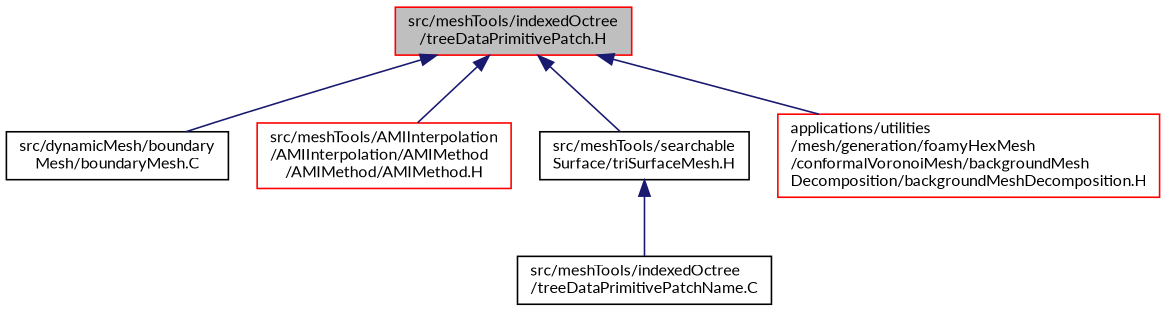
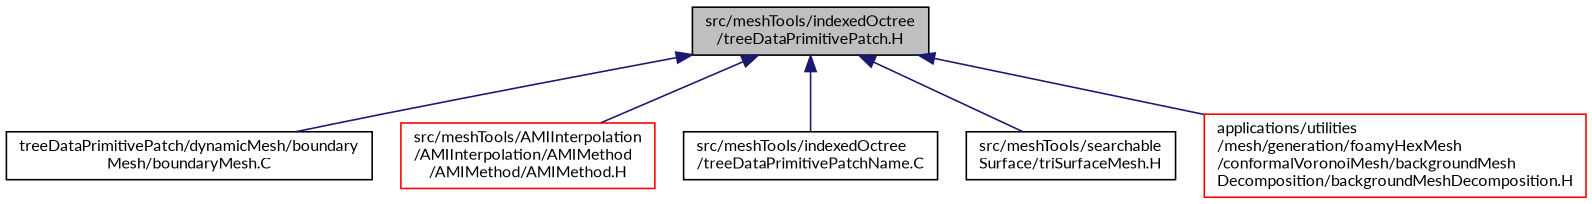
  digraph {
    fontname=Lato
    node [color=black fontname=Lato fontsize=10 shape=record]
    edge [color=midnightblue dir=back fontname=Lato fontsize=10 labelfontname=FreeSans labelfontsize=10 style=solid]
-   n1 [color=red fillcolor=grey75 fontcolor=black height=0.2 label="src/meshTools/indexedOctree\l/treeDataPrimitivePatch.H" style=filled width=0.4]
-   n2 [height=0.2 label="src/dynamicMesh/boundary\lMesh/boundaryMesh.C" width=0.4]
+   n1 [fillcolor=grey75 fontcolor=black height=0.2 label="src/meshTools/indexedOctree\l/treeDataPrimitivePatch.H" style=filled width=0.4]
+   n2 [height=0.2 label="treeDataPrimitivePatch/dynamicMesh/boundary\lMesh/boundaryMesh.C" width=0.4]
    n3 [color=red height=0.2 label="src/meshTools/AMIInterpolation\l/AMIInterpolation/AMIMethod\l/AMIMethod/AMIMethod.H" width=0.4]
    n4 [height=0.2 label="src/meshTools/indexedOctree\l/treeDataPrimitivePatchName.C" width=0.4]
    n5 [height=0.2 label="src/meshTools/searchable\lSurface/triSurfaceMesh.H" width=0.4]
    n6 [color=red height=0.2 label="applications/utilities\l/mesh/generation/foamyHexMesh\l/conformalVoronoiMesh/backgroundMesh\lDecomposition/backgroundMeshDecomposition.H" width=0.4]
    n1 -> n2
    n1 -> n3
-   n5 -> n4
+   n1 -> n4
    n1 -> n5
    n1 -> n6
  }
